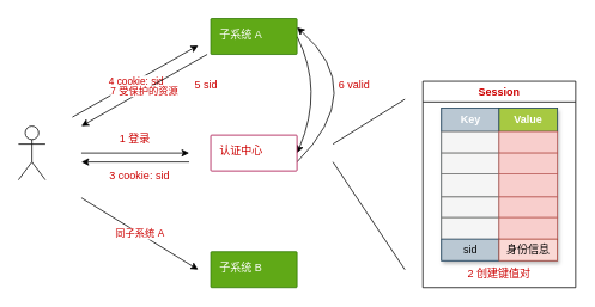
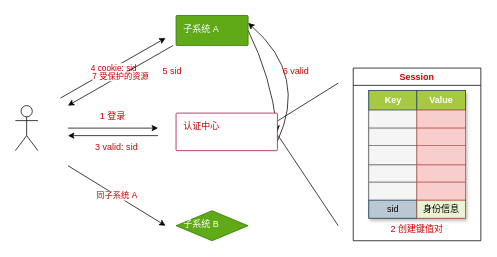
  <mxCell id="0" />
  <mxCell id="1" parent="0" />
  <mxCell id="2" value="" style="shape=umlActor;verticalLabelPosition=bottom;verticalAlign=top;html=1;outlineConnect=0;" parent="1" vertex="1"><mxGeometry x="20" y="140" width="30" height="60" as="geometry" /></mxCell>
  <mxCell id="3" style="edgeStyle=none;html=1;exitX=1;exitY=0.5;exitDx=0;exitDy=0;exitPerimeter=0;entryX=1;entryY=0.5;entryDx=0;entryDy=0;entryPerimeter=0;fontColor=#CC0000;curved=1;" parent="1" source="4" target="7" edge="1"><mxGeometry relative="1" as="geometry"><Array as="points"><mxPoint x="360" y="100" /></Array></mxGeometry></mxCell>
  <mxCell id="4" value="子系统 A" style="points=[[0,0,0],[0.25,0,0],[0.5,0,0],[0.75,0,0],[1,0,0],[1,0.25,0],[1,0.5,0],[1,0.75,0],[1,1,0],[0.75,1,0],[0.5,1,0],[0.25,1,0],[0,1,0],[0,0.75,0],[0,0.5,0],[0,0.25,0]];rounded=1;absoluteArcSize=1;arcSize=2;html=1;strokeColor=#2D7600;shadow=0;dashed=0;fontSize=12;fontColor=#ffffff;align=left;verticalAlign=top;spacing=10;spacingTop=-4;fillColor=#60a917;" parent="1" vertex="1"><mxGeometry x="234" y="20" width="96" height="40" as="geometry" /></mxCell>
- <mxCell id="5" value="子系统 B" style="points=[[0,0,0],[0.25,0,0],[0.5,0,0],[0.75,0,0],[1,0,0],[1,0.25,0],[1,0.5,0],[1,0.75,0],[1,1,0],[0.75,1,0],[0.5,1,0],[0.25,1,0],[0,1,0],[0,0.75,0],[0,0.5,0],[0,0.25,0]];rounded=1;absoluteArcSize=1;arcSize=2;html=1;strokeColor=#2D7600;shadow=0;dashed=0;fontSize=12;fontColor=#ffffff;align=left;verticalAlign=top;spacing=10;spacingTop=-4;fillColor=#60a917;" parent="1" vertex="1"><mxGeometry x="234" y="280" width="96" height="40" as="geometry" /></mxCell>
+ <mxCell id="5" value="子系统 B" style="rhombus;points=[[0,0,0],[0.25,0,0],[0.5,0,0],[0.75,0,0],[1,0,0],[1,0.25,0],[1,0.5,0],[1,0.75,0],[1,1,0],[0.75,1,0],[0.5,1,0],[0.25,1,0],[0,1,0],[0,0.75,0],[0,0.5,0],[0,0.25,0]];absoluteArcSize=1;arcSize=2;html=1;strokeColor=#2D7600;shadow=0;dashed=0;fontSize=12;fontColor=#ffffff;align=left;verticalAlign=top;spacing=10;spacingTop=-4;fillColor=#60a917;" parent="1" vertex="1"><mxGeometry x="234" y="280" width="96" height="40" as="geometry" /></mxCell>
  <mxCell id="6" style="edgeStyle=none;curved=1;html=1;exitX=1;exitY=0.75;exitDx=0;exitDy=0;exitPerimeter=0;entryX=1;entryY=0.25;entryDx=0;entryDy=0;entryPerimeter=0;fontColor=#CC0000;" parent="1" source="7" target="4" edge="1"><mxGeometry relative="1" as="geometry"><Array as="points"><mxPoint x="410" y="100" /></Array></mxGeometry></mxCell>
- <mxCell id="7" value="&lt;font color=&quot;#cc0000&quot;&gt;认证中心&lt;/font&gt;" style="points=[[0,0,0],[0.25,0,0],[0.5,0,0],[0.75,0,0],[1,0,0],[1,0.25,0],[1,0.5,0],[1,0.75,0],[1,1,0],[0.75,1,0],[0.5,1,0],[0.25,1,0],[0,1,0],[0,0.75,0],[0,0.5,0],[0,0.25,0]];rounded=1;absoluteArcSize=1;arcSize=2;html=1;shadow=0;dashed=0;fontSize=12;align=left;verticalAlign=top;spacing=10;spacingTop=-4;fillColor=#FFFFFF;fontColor=#ffffff;strokeColor=#A50040;" parent="1" vertex="1"><mxGeometry x="234" y="150" width="96" height="40" as="geometry" /></mxCell>
+ <mxCell id="7" value="&lt;font color=&quot;#cc0000&quot;&gt;认证中心&lt;/font&gt;" style="points=[[0,0,0],[0.25,0,0],[0.5,0,0],[0.75,0,0],[1,0,0],[1,0.25,0],[1,0.5,0],[1,0.75,0],[1,1,0],[0.75,1,0],[0.5,1,0],[0.25,1,0],[0,1,0],[0,0.75,0],[0,0.5,0],[0,0.25,0]];rounded=1;absoluteArcSize=1;arcSize=2;html=1;shadow=0;dashed=0;fontSize=12;align=left;verticalAlign=top;spacing=10;spacingTop=-4;fillColor=#FFFFFF;fontColor=#ffffff;strokeColor=#A50040;" parent="1" vertex="1"><mxGeometry x="234" y="150" width="135" height="50" as="geometry" /></mxCell>
  <mxCell id="8" value="" style="endArrow=classic;html=1;" parent="1" edge="1"><mxGeometry width="50" height="50" relative="1" as="geometry"><mxPoint x="90" y="170" as="sourcePoint" /><mxPoint x="210" y="170" as="targetPoint" /></mxGeometry></mxCell>
  <mxCell id="9" value="1 登录" style="text;html=1;strokeColor=none;fillColor=none;align=center;verticalAlign=middle;whiteSpace=wrap;rounded=0;fontColor=#CC0000;" parent="1" vertex="1"><mxGeometry x="120" y="140" width="60" height="30" as="geometry" /></mxCell>
  <mxCell id="10" value="Session" style="swimlane;whiteSpace=wrap;html=1;fontColor=#CC0000;fillColor=#FFFFFF;gradientColor=none;swimlaneFillColor=none;" parent="1" vertex="1"><mxGeometry x="470" y="90" width="170" height="230" as="geometry" /></mxCell>
  <mxCell id="11" value="Assets" style="childLayout=tableLayout;recursiveResize=0;strokeColor=#23445d;fillColor=#bac8d3;shadow=1;fontColor=#000000;" parent="10" vertex="1"><mxGeometry x="20.75" y="30" width="128.5" height="170" as="geometry" /></mxCell>
  <mxCell id="12" style="shape=tableRow;horizontal=0;startSize=0;swimlaneHead=0;swimlaneBody=0;top=0;left=0;bottom=0;right=0;dropTarget=0;collapsible=0;recursiveResize=0;expand=0;fontStyle=0;strokeColor=inherit;fillColor=#ffffff;" parent="11" vertex="1"><mxGeometry width="128.5" height="26" as="geometry" /></mxCell>
- <mxCell id="13" value="Key" style="connectable=0;recursiveResize=0;strokeColor=inherit;fillColor=#bac8d3;align=center;fontStyle=1;fontColor=#FFFFFF;html=1;" parent="12" vertex="1"><mxGeometry width="64" height="26" as="geometry"><mxRectangle width="64" height="26" as="alternateBounds" /></mxGeometry></mxCell>
+ <mxCell id="13" value="Key" style="connectable=0;recursiveResize=0;strokeColor=inherit;fillColor=#A7C942;align=center;fontStyle=1;fontColor=#FFFFFF;html=1;" parent="12" vertex="1"><mxGeometry width="64" height="26" as="geometry"><mxRectangle width="64" height="26" as="alternateBounds" /></mxGeometry></mxCell>
  <mxCell id="14" value="Value" style="connectable=0;recursiveResize=0;strokeColor=inherit;fillColor=#A7C942;align=center;fontStyle=1;fontColor=#FFFFFF;html=1;" parent="12" vertex="1"><mxGeometry x="64" width="65" height="26" as="geometry"><mxRectangle width="65" height="26" as="alternateBounds" /></mxGeometry></mxCell>
  <mxCell id="15" value="" style="shape=tableRow;horizontal=0;startSize=0;swimlaneHead=0;swimlaneBody=0;top=0;left=0;bottom=0;right=0;dropTarget=0;collapsible=0;recursiveResize=0;expand=0;fontStyle=0;strokeColor=inherit;fillColor=#ffffff;" parent="11" vertex="1"><mxGeometry y="26" width="128.5" height="24" as="geometry" /></mxCell>
  <mxCell id="16" value="" style="connectable=0;recursiveResize=0;strokeColor=#666666;fillColor=#f5f5f5;align=center;whiteSpace=wrap;html=1;fontColor=#333333;" parent="15" vertex="1"><mxGeometry width="64" height="24" as="geometry"><mxRectangle width="64" height="24" as="alternateBounds" /></mxGeometry></mxCell>
  <mxCell id="17" value="" style="connectable=0;recursiveResize=0;strokeColor=#b85450;fillColor=#f8cecc;align=center;whiteSpace=wrap;html=1;" parent="15" vertex="1"><mxGeometry x="64" width="65" height="24" as="geometry"><mxRectangle width="65" height="24" as="alternateBounds" /></mxGeometry></mxCell>
  <mxCell id="18" value="" style="shape=tableRow;horizontal=0;startSize=0;swimlaneHead=0;swimlaneBody=0;top=0;left=0;bottom=0;right=0;dropTarget=0;collapsible=0;recursiveResize=0;expand=0;fontStyle=1;strokeColor=inherit;fillColor=#EAF2D3;" parent="11" vertex="1"><mxGeometry y="50" width="128.5" height="23" as="geometry" /></mxCell>
  <mxCell id="19" value="" style="connectable=0;recursiveResize=0;strokeColor=#666666;fillColor=#f5f5f5;whiteSpace=wrap;html=1;fontColor=#333333;" parent="18" vertex="1"><mxGeometry width="64" height="23" as="geometry"><mxRectangle width="64" height="23" as="alternateBounds" /></mxGeometry></mxCell>
  <mxCell id="20" value="" style="connectable=0;recursiveResize=0;strokeColor=#b85450;fillColor=#f8cecc;whiteSpace=wrap;html=1;" parent="18" vertex="1"><mxGeometry x="64" width="65" height="23" as="geometry"><mxRectangle width="65" height="23" as="alternateBounds" /></mxGeometry></mxCell>
  <mxCell id="21" value="" style="shape=tableRow;horizontal=0;startSize=0;swimlaneHead=0;swimlaneBody=0;top=0;left=0;bottom=0;right=0;dropTarget=0;collapsible=0;recursiveResize=0;expand=0;fontStyle=0;strokeColor=inherit;fillColor=#ffffff;" parent="11" vertex="1"><mxGeometry y="73" width="128.5" height="26" as="geometry" /></mxCell>
  <mxCell id="22" value="" style="connectable=0;recursiveResize=0;fontStyle=0;align=center;whiteSpace=wrap;html=1;fillColor=#f5f5f5;fontColor=#333333;strokeColor=#666666;" parent="21" vertex="1"><mxGeometry width="64" height="26" as="geometry"><mxRectangle width="64" height="26" as="alternateBounds" /></mxGeometry></mxCell>
  <mxCell id="23" value="" style="connectable=0;recursiveResize=0;strokeColor=#b85450;fillColor=#f8cecc;fontStyle=0;align=center;whiteSpace=wrap;html=1;" parent="21" vertex="1"><mxGeometry x="64" width="65" height="26" as="geometry"><mxRectangle width="65" height="26" as="alternateBounds" /></mxGeometry></mxCell>
  <mxCell id="24" value="" style="shape=tableRow;horizontal=0;startSize=0;swimlaneHead=0;swimlaneBody=0;top=0;left=0;bottom=0;right=0;dropTarget=0;collapsible=0;recursiveResize=0;expand=0;fontStyle=1;strokeColor=inherit;fillColor=#EAF2D3;" parent="11" vertex="1"><mxGeometry y="99" width="128.5" height="23" as="geometry" /></mxCell>
  <mxCell id="25" value="" style="connectable=0;recursiveResize=0;strokeColor=#666666;fillColor=#f5f5f5;whiteSpace=wrap;html=1;fontColor=#333333;" parent="24" vertex="1"><mxGeometry width="64" height="23" as="geometry"><mxRectangle width="64" height="23" as="alternateBounds" /></mxGeometry></mxCell>
  <mxCell id="26" value="" style="connectable=0;recursiveResize=0;strokeColor=#b85450;fillColor=#f8cecc;whiteSpace=wrap;html=1;" parent="24" vertex="1"><mxGeometry x="64" width="65" height="23" as="geometry"><mxRectangle width="65" height="23" as="alternateBounds" /></mxGeometry></mxCell>
  <mxCell id="27" style="shape=tableRow;horizontal=0;startSize=0;swimlaneHead=0;swimlaneBody=0;top=0;left=0;bottom=0;right=0;dropTarget=0;collapsible=0;recursiveResize=0;expand=0;fontStyle=1;strokeColor=inherit;fillColor=#EAF2D3;" parent="11" vertex="1"><mxGeometry y="122" width="128.5" height="24" as="geometry" /></mxCell>
  <mxCell id="28" style="connectable=0;recursiveResize=0;strokeColor=#666666;fillColor=#f5f5f5;whiteSpace=wrap;html=1;fontColor=#333333;" parent="27" vertex="1"><mxGeometry width="64" height="24" as="geometry"><mxRectangle width="64" height="24" as="alternateBounds" /></mxGeometry></mxCell>
  <mxCell id="29" style="connectable=0;recursiveResize=0;strokeColor=#b85450;fillColor=#f8cecc;whiteSpace=wrap;html=1;" parent="27" vertex="1"><mxGeometry x="64" width="65" height="24" as="geometry"><mxRectangle width="65" height="24" as="alternateBounds" /></mxGeometry></mxCell>
  <mxCell id="30" style="shape=tableRow;horizontal=0;startSize=0;swimlaneHead=0;swimlaneBody=0;top=0;left=0;bottom=0;right=0;dropTarget=0;collapsible=0;recursiveResize=0;expand=0;fontStyle=1;fillColor=#f5f5f5;fontColor=#333333;strokeColor=#666666;" parent="11" vertex="1"><mxGeometry y="146" width="128.5" height="24" as="geometry" /></mxCell>
  <mxCell id="31" value="sid" style="connectable=0;recursiveResize=0;strokeColor=#23445d;fillColor=#bac8d3;whiteSpace=wrap;html=1;fontColor=#000000;" parent="30" vertex="1"><mxGeometry width="64" height="24" as="geometry"><mxRectangle width="64" height="24" as="alternateBounds" /></mxGeometry></mxCell>
- <mxCell id="32" value="身份信息" style="connectable=0;recursiveResize=0;strokeColor=#ae4132;fillColor=#fad9d5;whiteSpace=wrap;html=1;fontColor=#000000;" parent="30" vertex="1"><mxGeometry x="64" width="65" height="24" as="geometry"><mxRectangle width="65" height="24" as="alternateBounds" /></mxGeometry></mxCell>
+ <mxCell id="32" value="身份信息" style="connectable=0;recursiveResize=0;strokeColor=#ae4132;fillColor=#eaf2d3;whiteSpace=wrap;html=1;fontColor=#000000;" parent="30" vertex="1"><mxGeometry x="64" width="65" height="24" as="geometry"><mxRectangle width="65" height="24" as="alternateBounds" /></mxGeometry></mxCell>
  <mxCell id="33" value="2 创建键值对" style="text;strokeColor=none;align=center;fillColor=none;html=1;verticalAlign=middle;whiteSpace=wrap;rounded=0;fontColor=#CC0000;" parent="10" vertex="1"><mxGeometry x="35" y="200" width="100" height="30" as="geometry" /></mxCell>
  <mxCell id="34" value="" style="endArrow=none;html=1;fontColor=#CC0000;" parent="1" edge="1"><mxGeometry width="50" height="50" relative="1" as="geometry"><mxPoint x="370" y="160" as="sourcePoint" /><mxPoint x="450" y="110" as="targetPoint" /></mxGeometry></mxCell>
  <mxCell id="35" value="" style="endArrow=none;html=1;fontColor=#CC0000;" parent="1" edge="1"><mxGeometry width="50" height="50" relative="1" as="geometry"><mxPoint x="370" y="180" as="sourcePoint" /><mxPoint x="450" y="300" as="targetPoint" /></mxGeometry></mxCell>
  <mxCell id="36" value="" style="endArrow=classic;html=1;fontColor=#CC0000;" parent="1" edge="1"><mxGeometry width="50" height="50" relative="1" as="geometry"><mxPoint x="210" y="180" as="sourcePoint" /><mxPoint x="90" y="180" as="targetPoint" /></mxGeometry></mxCell>
- <mxCell id="37" value="3 cookie: sid" style="text;html=1;strokeColor=none;fillColor=none;align=center;verticalAlign=middle;whiteSpace=wrap;rounded=0;fontColor=#CC0000;" parent="1" vertex="1"><mxGeometry x="110" y="180" width="90" height="30" as="geometry" /></mxCell>
+ <mxCell id="37" value="3 valid: sid" style="text;html=1;strokeColor=none;fillColor=none;align=center;verticalAlign=middle;whiteSpace=wrap;rounded=0;fontColor=#CC0000;" parent="1" vertex="1"><mxGeometry x="110" y="180" width="90" height="30" as="geometry" /></mxCell>
  <mxCell id="38" value="" style="endArrow=classic;html=1;fontColor=#CC0000;" parent="1" edge="1"><mxGeometry relative="1" as="geometry"><mxPoint x="80" y="130" as="sourcePoint" /><mxPoint x="220" y="50" as="targetPoint" /></mxGeometry></mxCell>
  <mxCell id="39" value="4 cookie: sid" style="edgeLabel;resizable=0;html=1;align=center;verticalAlign=middle;fontColor=#CC0000;fillColor=#FFFFFF;gradientColor=none;" parent="38" connectable="0" vertex="1"><mxGeometry relative="1" as="geometry" /></mxCell>
  <mxCell id="40" value="5 sid" style="text;strokeColor=none;align=center;fillColor=none;html=1;verticalAlign=middle;whiteSpace=wrap;rounded=0;fontColor=#CC0000;" parent="1" vertex="1"><mxGeometry x="199" y="80" width="60" height="30" as="geometry" /></mxCell>
  <mxCell id="41" value="6 valid" style="text;strokeColor=none;align=center;fillColor=none;html=1;verticalAlign=middle;whiteSpace=wrap;rounded=0;fontColor=#CC0000;" parent="1" vertex="1"><mxGeometry x="364" y="80" width="60" height="30" as="geometry" /></mxCell>
  <mxCell id="42" value="" style="endArrow=classic;html=1;fontColor=#CC0000;" parent="1" edge="1"><mxGeometry relative="1" as="geometry"><mxPoint x="230" y="60" as="sourcePoint" /><mxPoint x="90" y="140" as="targetPoint" /></mxGeometry></mxCell>
  <mxCell id="43" value="7 受保护的资源" style="edgeLabel;resizable=0;html=1;align=center;verticalAlign=middle;fontColor=#CC0000;fillColor=#FFFFFF;gradientColor=none;" parent="42" connectable="0" vertex="1"><mxGeometry relative="1" as="geometry" /></mxCell>
  <mxCell id="44" value="" style="endArrow=classic;html=1;fontColor=#CC0000;" parent="1" edge="1"><mxGeometry relative="1" as="geometry"><mxPoint x="90" y="220" as="sourcePoint" /><mxPoint x="220" y="300" as="targetPoint" /></mxGeometry></mxCell>
  <mxCell id="45" value="同子系统 A" style="edgeLabel;resizable=0;html=1;align=center;verticalAlign=middle;fontColor=#CC0000;fillColor=#FFFFFF;gradientColor=none;" parent="44" connectable="0" vertex="1"><mxGeometry relative="1" as="geometry" /></mxCell>
